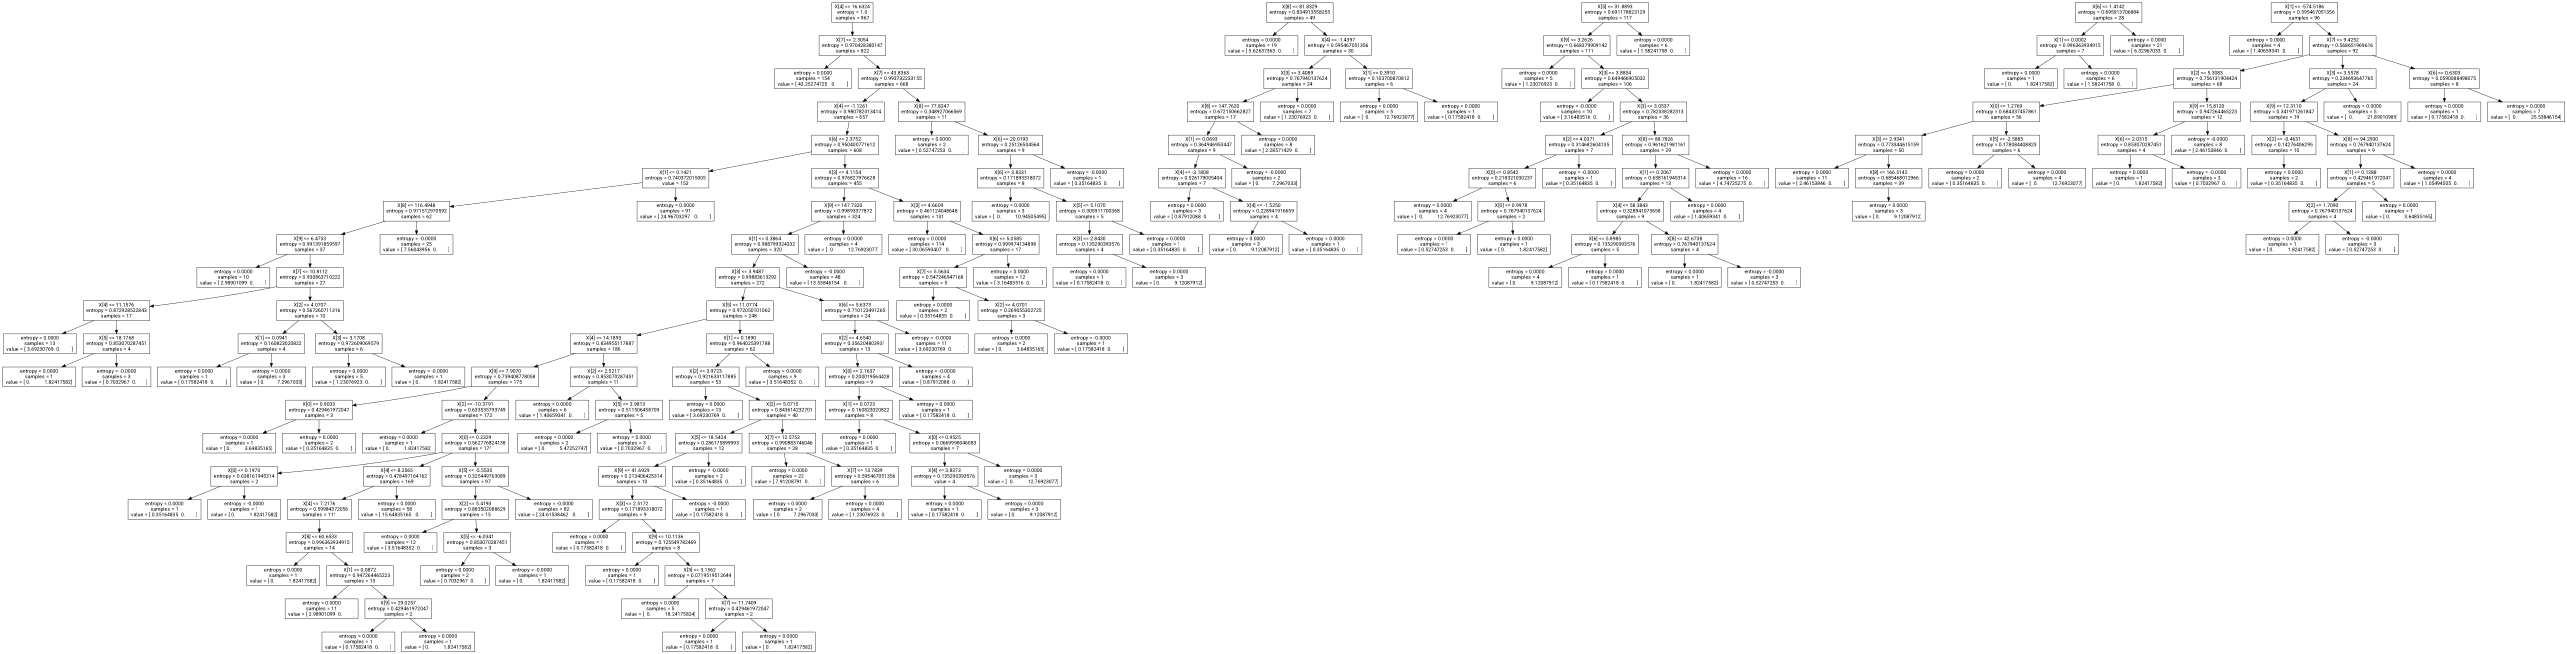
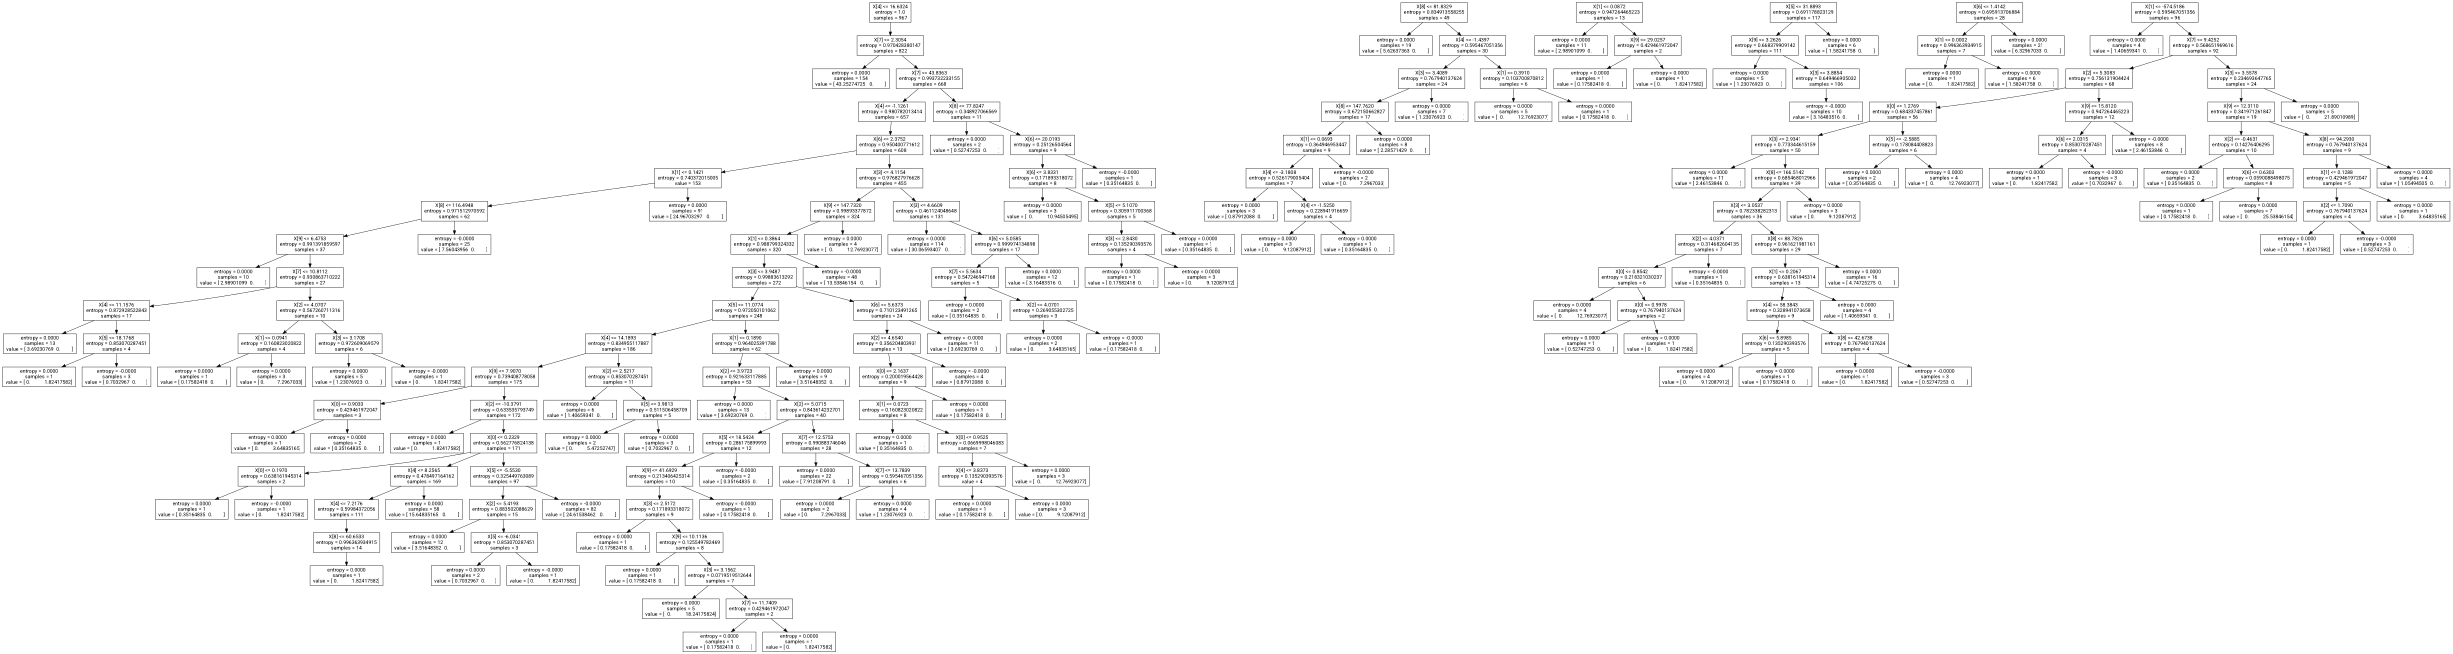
  digraph {
    fontname=Roboto
    node [fontname=Roboto shape=box]
    edge [fontname=Roboto]
    n1 [label="X[4] <= 16.6324\nentropy = 1.0\nsamples = 967"]
    n2 [label="X[7] <= 2.3054\nentropy = 0.970428380147\nsamples = 822"]
    n3 [label="entropy = 0.0000\nsamples = 154\nvalue = [ 43.25274725   0.        ]"]
    n4 [label="X[7] <= 43.8363\nentropy = 0.993732233155\nsamples = 668"]
    n5 [label="X[4] <= -1.1261\nentropy = 0.980782013414\nsamples = 657"]
    n6 [label="X[8] <= 77.8247\nentropy = 0.348927066569\nsamples = 11"]
    n7 [label="X[6] <= 2.3752\nentropy = 0.950400771612\nsamples = 608"]
    n8 [label="entropy = 0.0000\nsamples = 2\nvalue = [ 0.52747253  0.        ]"]
    n9 [label="X[6] <= 20.0193\nentropy = 0.25126504564\nsamples = 9"]
    n10 [label="X[8] <= 81.8329\nentropy = 0.834913558255\nsamples = 49"]
    n11 [label="entropy = 0.0000\nsamples = 19\nvalue = [ 5.62637363  0.        ]"]
    n12 [label="X[4] <= -1.4397\nentropy = 0.595467051356\nsamples = 30"]
    n13 [label="X[1] <= 0.1421\nentropy = 0.740372015005\nvalue = 153"]
    n14 [label="X[3] <= 4.1154\nentropy = 0.976827976628\nsamples = 455"]
    n15 [label="X[3] <= 3.4089\nentropy = 0.767940137624\nsamples = 24"]
    n16 [label="X[1] <= 0.3910\nentropy = 0.103700870812\nsamples = 6"]
    n17 [label="X[8] <= 147.7620\nentropy = 0.672150662827\nsamples = 17"]
    n18 [label="entropy = 0.0000\nsamples = 7\nvalue = [ 1.23076923  0.        ]"]
    n19 [label="entropy = 0.0000\nsamples = 5\nvalue = [  0.          12.76923077]"]
    n20 [label="entropy = 0.0000\nsamples = 1\nvalue = [ 0.17582418  0.        ]"]
    n21 [label="X[1] <= 0.0693\nentropy = 0.364946953447\nsamples = 9"]
    n22 [label="entropy = 0.0000\nsamples = 8\nvalue = [ 2.28571429  0.        ]"]
    n23 [label="X[4] <= -3.1808\nentropy = 0.526179005404\nsamples = 7"]
    n24 [label="entropy = -0.0000\nsamples = 2\nvalue = [ 0.         7.2967033]"]
    n25 [label="entropy = 0.0000\nsamples = 3\nvalue = [ 0.87912088  0.        ]"]
    n26 [label="X[4] <= -1.5250\nentropy = 0.228941916659\nsamples = 4"]
    n27 [label="entropy = 0.0000\nsamples = 3\nvalue = [ 0.          9.12087912]"]
    n28 [label="entropy = 0.0000\nsamples = 1\nvalue = [ 0.35164835  0.        ]"]
    n29 [label="X[8] <= 116.4948\nentropy = 0.971512970592\nsamples = 62"]
    n30 [label="entropy = 0.0000\nsamples = 91\nvalue = [ 24.96703297   0.        ]"]
    n31 [label="X[9] <= 147.7320\nentropy = 0.99893377872\nsamples = 324"]
    n32 [label="X[3] <= 4.6609\nentropy = 0.461124048648\nsamples = 131"]
    n33 [label="X[9] <= 6.4753\nentropy = 0.991391859597\nsamples = 37"]
    n34 [label="entropy = -0.0000\nsamples = 25\nvalue = [ 7.56043956  0.        ]"]
    n35 [label="entropy = 0.0000\nsamples = 10\nvalue = [ 2.98901099  0.        ]"]
    n36 [label="X[7] <= 10.8112\nentropy = 0.930863710222\nsamples = 27"]
    n37 [label="X[4] <= 11.1576\nentropy = 0.872928522843\nsamples = 17"]
    n38 [label="X[2] <= 4.0707\nentropy = 0.567260711316\nsamples = 10"]
    n39 [label="entropy = 0.0000\nsamples = 13\nvalue = [ 3.69230769  0.        ]"]
    n40 [label="X[5] <= 18.1768\nentropy = 0.853070287451\nsamples = 4"]
    n41 [label="X[1] <= 0.0941\nentropy = 0.160823020822\nsamples = 4"]
    n42 [label="X[3] <= 3.1708\nentropy = 0.972609069579\nsamples = 6"]
    n43 [label="entropy = 0.0000\nsamples = 1\nvalue = [ 0.          1.82417582]"]
    n44 [label="entropy = -0.0000\nsamples = 3\nvalue = [ 0.7032967  0.       ]"]
    n45 [label="entropy = 0.0000\nsamples = 1\nvalue = [ 0.17582418  0.        ]"]
    n46 [label="entropy = 0.0000\nsamples = 3\nvalue = [ 0.         7.2967033]"]
    n47 [label="entropy = 0.0000\nsamples = 5\nvalue = [ 1.23076923  0.        ]"]
    n48 [label="entropy = -0.0000\nsamples = 1\nvalue = [ 0.          1.82417582]"]
    n49 [label="X[1] <= 0.3864\nentropy = 0.988799324332\nsamples = 320"]
    n50 [label="entropy = 0.0000\nsamples = 4\nvalue = [  0.          12.76923077]"]
    n51 [label="entropy = 0.0000\nsamples = 114\nvalue = [ 30.06593407   0.        ]"]
    n52 [label="X[6] <= 5.0585\nentropy = 0.999974134898\nsamples = 17"]
    n53 [label="X[3] <= 3.9487\nentropy = 0.99883613292\nsamples = 272"]
    n54 [label="entropy = -0.0000\nsamples = 48\nvalue = [ 13.53846154   0.        ]"]
    n55 [label="X[5] <= 11.0774\nentropy = 0.972050101062\nsamples = 248"]
    n56 [label="X[6] <= 5.6373\nentropy = 0.710123491265\nsamples = 24"]
    n57 [label="X[4] <= 14.1893\nentropy = 0.834955117887\nsamples = 186"]
    n58 [label="X[1] <= 0.1890\nentropy = 0.964025391788\nsamples = 62"]
    n59 [label="X[2] <= 4.6540\nentropy = 0.356204803931\nsamples = 13"]
    n60 [label="entropy = -0.0000\nsamples = 11\nvalue = [ 3.69230769  0.        ]"]
    n61 [label="X[9] <= 7.9070\nentropy = 0.739408778058\nsamples = 175"]
    n62 [label="X[2] <= 2.5217\nentropy = 0.853070287451\nsamples = 11"]
    n63 [label="X[2] <= 3.9723\nentropy = 0.921633117885\nsamples = 53"]
    n64 [label="entropy = 0.0000\nsamples = 9\nvalue = [ 3.51648352  0.        ]"]
    n65 [label="X[0] <= 0.9033\nentropy = 0.429461972047\nsamples = 3"]
    n66 [label="X[2] <= -10.3791\nentropy = 0.633535793749\nsamples = 172"]
    n67 [label="entropy = 0.0000\nsamples = 6\nvalue = [ 1.40659341  0.        ]"]
    n68 [label="X[5] <= 3.9813\nentropy = 0.511506458709\nsamples = 5"]
    n69 [label="entropy = 0.0000\nsamples = 1\nvalue = [ 0.          3.64835165]"]
    n70 [label="entropy = 0.0000\nsamples = 2\nvalue = [ 0.35164835  0.        ]"]
    n71 [label="entropy = 0.0000\nsamples = 1\nvalue = [ 0.          1.82417582]"]
    n72 [label="X[0] <= 0.2329\nentropy = 0.562776824138\nsamples = 171"]
    n73 [label="X[0] <= 0.1970\nentropy = 0.638161945314\nsamples = 2"]
    n74 [label="X[4] <= 8.2565\nentropy = 0.478497164162\nsamples = 169"]
    n75 [label="X[5] <= -5.5530\nentropy = 0.325449763089\nsamples = 97"]
    n76 [label="entropy = 0.0000\nsamples = 1\nvalue = [ 0.35164835  0.        ]"]
    n77 [label="entropy = -0.0000\nsamples = 1\nvalue = [ 0.          1.82417582]"]
    n78 [label="X[4] <= 7.2176\nentropy = 0.59984372056\nsamples = 111"]
    n79 [label="entropy = 0.0000\nsamples = 58\nvalue = [ 15.64835165   0.        ]"]
    n80 [label="X[8] <= 60.6533\nentropy = 0.996363934915\nsamples = 14"]
    n81 [label="X[2] <= 5.4193\nentropy = 0.883502088629\nsamples = 15"]
    n82 [label="entropy = -0.0000\nsamples = 82\nvalue = [ 24.61538462   0.        ]"]
    n83 [label="entropy = 0.0000\nsamples = 1\nvalue = [ 0.          1.82417582]"]
    n84 [label="X[1] <= 0.0872\nentropy = 0.947264465223\nsamples = 13"]
    n85 [label="entropy = 0.0000\nsamples = 12\nvalue = [ 3.51648352  0.        ]"]
    n86 [label="X[5] <= -6.0341\nentropy = 0.853070287451\nsamples = 3"]
    n87 [label="entropy = 0.0000\nsamples = 2\nvalue = [ 0.7032967  0.       ]"]
    n88 [label="entropy = -0.0000\nsamples = 1\nvalue = [ 0.          1.82417582]"]
    n89 [label="entropy = 0.0000\nsamples = 11\nvalue = [ 2.98901099  0.        ]"]
    n90 [label="X[9] <= 29.0257\nentropy = 0.429461972047\nsamples = 2"]
    n91 [label="entropy = 0.0000\nsamples = 1\nvalue = [ 0.17582418  0.        ]"]
    n92 [label="entropy = 0.0000\nsamples = 1\nvalue = [ 0.          1.82417582]"]
    n93 [label="entropy = 0.0000\nsamples = 2\nvalue = [ 0.          5.47252747]"]
    n94 [label="entropy = 0.0000\nsamples = 3\nvalue = [ 0.7032967  0.       ]"]
    n95 [label="entropy = 0.0000\nsamples = 13\nvalue = [ 3.69230769  0.        ]"]
    n96 [label="X[2] <= 5.0715\nentropy = 0.843614232701\nsamples = 40"]
    n97 [label="X[5] <= 18.5424\nentropy = 0.286175899993\nsamples = 12"]
    n98 [label="X[7] <= 12.5753\nentropy = 0.990883746046\nsamples = 28"]
    n99 [label="X[9] <= 41.6929\nentropy = 0.213406425314\nsamples = 10"]
    n100 [label="entropy = -0.0000\nsamples = 2\nvalue = [ 0.35164835  0.        ]"]
    n101 [label="entropy = 0.0000\nsamples = 22\nvalue = [ 7.91208791  0.        ]"]
    n102 [label="X[7] <= 13.7839\nentropy = 0.595467051356\nsamples = 6"]
    n103 [label="X[3] <= 2.5172\nentropy = 0.171893318072\nsamples = 9"]
    n104 [label="entropy = -0.0000\nsamples = 1\nvalue = [ 0.17582418  0.        ]"]
    n105 [label="entropy = 0.0000\nsamples = 1\nvalue = [ 0.17582418  0.        ]"]
    n106 [label="X[9] <= 10.1136\nentropy = 0.125549782469\nsamples = 8"]
    n107 [label="entropy = 0.0000\nsamples = 1\nvalue = [ 0.17582418  0.        ]"]
    n108 [label="X[3] <= 3.1562\nentropy = 0.0719519512644\nsamples = 7"]
    n109 [label="entropy = 0.0000\nsamples = 5\nvalue = [  0.          18.24175824]"]
    n110 [label="X[7] <= 11.7409\nentropy = 0.429461972047\nsamples = 2"]
    n111 [label="entropy = 0.0000\nsamples = 1\nvalue = [ 0.17582418  0.        ]"]
    n112 [label="entropy = 0.0000\nsamples = 1\nvalue = [ 0.          1.82417582]"]
    n113 [label="entropy = 0.0000\nsamples = 2\nvalue = [ 0.         7.2967033]"]
    n114 [label="entropy = 0.0000\nsamples = 4\nvalue = [ 1.23076923  0.        ]"]
    n115 [label="X[0] <= 2.1637\nentropy = 0.200019564428\nsamples = 9"]
    n116 [label="entropy = -0.0000\nsamples = 4\nvalue = [ 0.87912088  0.        ]"]
    n117 [label="X[1] <= 0.0723\nentropy = 0.160823020822\nsamples = 8"]
    n118 [label="entropy = 0.0000\nsamples = 1\nvalue = [ 0.17582418  0.        ]"]
    n119 [label="entropy = 0.0000\nsamples = 1\nvalue = [ 0.35164835  0.        ]"]
    n120 [label="X[0] <= 0.9525\nentropy = 0.0669998046083\nsamples = 7"]
    n121 [label="X[4] <= 3.8373\nentropy = 0.135290393576\nvalue = 4"]
    n122 [label="entropy = 0.0000\nsamples = 3\nvalue = [  0.          12.76923077]"]
    n123 [label="entropy = 0.0000\nsamples = 1\nvalue = [ 0.17582418  0.        ]"]
    n124 [label="entropy = 0.0000\nsamples = 3\nvalue = [ 0.          9.12087912]"]
    n125 [label="X[7] <= 5.5634\nentropy = 0.547246947168\nsamples = 5"]
    n126 [label="entropy = 0.0000\nsamples = 12\nvalue = [ 3.16483516  0.        ]"]
    n127 [label="entropy = 0.0000\nsamples = 2\nvalue = [ 0.35164835  0.        ]"]
    n128 [label="X[2] <= 4.0701\nentropy = 0.269055302725\nsamples = 3"]
    n129 [label="entropy = 0.0000\nsamples = 2\nvalue = [ 0.          3.64835165]"]
    n130 [label="entropy = -0.0000\nsamples = 1\nvalue = [ 0.17582418  0.        ]"]
    n131 [label="X[6] <= 3.8331\nentropy = 0.171893318072\nsamples = 8"]
    n132 [label="entropy = -0.0000\nsamples = 1\nvalue = [ 0.35164835  0.        ]"]
    n133 [label="entropy = 0.0000\nsamples = 3\nvalue = [  0.          10.94505495]"]
    n134 [label="X[5] <= 5.1070\nentropy = 0.305911700368\nsamples = 5"]
    n135 [label="X[3] <= 2.8430\nentropy = 0.135290393576\nsamples = 4"]
    n136 [label="entropy = 0.0000\nsamples = 1\nvalue = [ 0.35164835  0.        ]"]
    n137 [label="entropy = 0.0000\nsamples = 1\nvalue = [ 0.17582418  0.        ]"]
    n138 [label="entropy = 0.0000\nsamples = 3\nvalue = [ 0.          9.12087912]"]
    n139 [label="X[5] <= 31.8893\nentropy = 0.691178823129\nsamples = 117"]
    n140 [label="X[9] <= 3.2626\nentropy = 0.668379909142\nsamples = 111"]
    n141 [label="entropy = 0.0000\nsamples = 6\nvalue = [ 1.58241758  0.        ]"]
    n142 [label="X[6] <= 1.4142\nentropy = 0.695913706884\nsamples = 28"]
    n143 [label="X[1] <= 0.0002\nentropy = 0.996363934915\nsamples = 7"]
    n144 [label="entropy = 0.0000\nsamples = 21\nvalue = [ 6.32967033  0.        ]"]
    n145 [label="entropy = 0.0000\nsamples = 5\nvalue = [ 1.23076923  0.        ]"]
    n146 [label="X[3] <= 3.8854\nentropy = 0.649466905032\nsamples = 106"]
    n147 [label="entropy = -0.0000\nsamples = 10\nvalue = [ 3.16483516  0.        ]"]
    n148 [label="X[1] <= -574.5186\nentropy = 0.595467051356\nsamples = 96"]
    n149 [label="entropy = 0.0000\nsamples = 4\nvalue = [ 1.40659341  0.        ]"]
    n150 [label="X[7] <= 9.4252\nentropy = 0.568651969616\nsamples = 92"]
    n151 [label="X[2] <= 5.3083\nentropy = 0.756131904424\nsamples = 68"]
    n152 [label="X[3] <= 3.5578\nentropy = 0.234693647765\nsamples = 24"]
    n153 [label="X[0] <= 1.2769\nentropy = 0.684337457861\nsamples = 56"]
    n154 [label="X[9] <= 15.8120\nentropy = 0.947264465223\nsamples = 12"]
    n155 [label="X[9] <= 12.3110\nentropy = 0.341971261847\nsamples = 19"]
    n156 [label="entropy = 0.0000\nsamples = 5\nvalue = [  0.          21.89010989]"]
    n157 [label="X[3] <= 2.9341\nentropy = 0.773344615159\nsamples = 50"]
    n158 [label="X[5] <= -2.5885\nentropy = 0.178084408823\nsamples = 6"]
    n159 [label="X[6] <= 2.0315\nentropy = 0.853070287451\nsamples = 4"]
    n160 [label="entropy = -0.0000\nsamples = 8\nvalue = [ 2.46153846  0.        ]"]
    n161 [label="entropy = 0.0000\nsamples = 11\nvalue = [ 2.46153846  0.        ]"]
    n162 [label="X[8] <= 166.5142\nentropy = 0.685468012966\nsamples = 39"]
    n163 [label="entropy = 0.0000\nsamples = 2\nvalue = [ 0.35164835  0.        ]"]
    n164 [label="entropy = 0.0000\nsamples = 4\nvalue = [  0.          12.76923077]"]
    n165 [label="X[3] <= 3.0537\nentropy = 0.782338282313\nsamples = 36"]
    n166 [label="entropy = 0.0000\nsamples = 3\nvalue = [ 0.          9.12087912]"]
    n167 [label="X[2] <= 4.0371\nentropy = 0.314682604135\nsamples = 7"]
    n168 [label="X[8] <= 88.7826\nentropy = 0.961621981161\nsamples = 29"]
    n169 [label="X[0] <= 0.8542\nentropy = 0.218321030237\nsamples = 6"]
    n170 [label="entropy = -0.0000\nsamples = 1\nvalue = [ 0.35164835  0.        ]"]
    n171 [label="X[1] <= 0.2067\nentropy = 0.638161945314\nsamples = 13"]
    n172 [label="entropy = 0.0000\nsamples = 16\nvalue = [ 4.74725275  0.        ]"]
    n173 [label="entropy = 0.0000\nsamples = 4\nvalue = [  0.          12.76923077]"]
    n174 [label="X[0] <= 0.9978\nentropy = 0.767940137624\nsamples = 2"]
    n175 [label="entropy = 0.0000\nsamples = 1\nvalue = [ 0.52747253  0.        ]"]
    n176 [label="entropy = 0.0000\nsamples = 1\nvalue = [ 0.          1.82417582]"]
    n177 [label="X[4] <= 58.3843\nentropy = 0.328941073658\nsamples = 9"]
    n178 [label="entropy = 0.0000\nsamples = 4\nvalue = [ 1.40659341  0.        ]"]
    n179 [label="X[6] <= 5.8985\nentropy = 0.135290393576\nsamples = 5"]
    n180 [label="X[8] <= 42.6738\nentropy = 0.767940137624\nsamples = 4"]
    n181 [label="entropy = 0.0000\nsamples = 4\nvalue = [ 0.          9.12087912]"]
    n182 [label="entropy = 0.0000\nsamples = 1\nvalue = [ 0.17582418  0.        ]"]
    n183 [label="entropy = 0.0000\nsamples = 1\nvalue = [ 0.          1.82417582]"]
    n184 [label="entropy = -0.0000\nsamples = 3\nvalue = [ 0.52747253  0.        ]"]
    n185 [label="entropy = 0.0000\nsamples = 1\nvalue = [ 0.          1.82417582]"]
    n186 [label="entropy = -0.0000\nsamples = 3\nvalue = [ 0.7032967  0.       ]"]
    n187 [label="X[2] <= -0.4631\nentropy = 0.14276406295\nsamples = 10"]
    n188 [label="X[8] <= 94.2930\nentropy = 0.767940137624\nsamples = 9"]
    n189 [label="entropy = 0.0000\nsamples = 2\nvalue = [ 0.35164835  0.        ]"]
    n190 [label="X[6] <= 0.6303\nentropy = 0.0590088498075\nsamples = 8"]
    n191 [label="X[1] <= 0.1288\nentropy = 0.429461972047\nsamples = 5"]
    n192 [label="entropy = 0.0000\nsamples = 4\nvalue = [ 1.05494505  0.        ]"]
    n193 [label="entropy = 0.0000\nsamples = 1\nvalue = [ 0.17582418  0.        ]"]
    n194 [label="entropy = 0.0000\nsamples = 7\nvalue = [  0.          25.53846154]"]
    n195 [label="X[2] <= 1.7090\nentropy = 0.767940137624\nsamples = 4"]
    n196 [label="entropy = 0.0000\nsamples = 1\nvalue = [ 0.          3.64835165]"]
    n197 [label="entropy = 0.0000\nsamples = 1\nvalue = [ 0.          1.82417582]"]
    n198 [label="entropy = -0.0000\nsamples = 3\nvalue = [ 0.52747253  0.        ]"]
    n199 [label="entropy = 0.0000\nsamples = 1\nvalue = [ 0.          1.82417582]"]
    n200 [label="entropy = 0.0000\nsamples = 6\nvalue = [ 1.58241758  0.        ]"]
    n1 -> n2
    n2 -> n3
    n2 -> n4
    n4 -> n5
    n4 -> n6
    n5 -> n7
    n6 -> n8
    n6 -> n9
    n7 -> n13
    n7 -> n14
    n9 -> n131
    n9 -> n132
    n10 -> n11
    n10 -> n12
    n12 -> n15
    n12 -> n16
    n13 -> n29
    n13 -> n30
    n14 -> n31
    n14 -> n32
    n15 -> n17
    n15 -> n18
    n16 -> n19
    n16 -> n20
    n17 -> n21
    n17 -> n22
    n21 -> n23
    n21 -> n24
    n23 -> n25
    n23 -> n26
    n26 -> n27
    n26 -> n28
    n29 -> n33
    n29 -> n34
    n31 -> n49
    n31 -> n50
    n32 -> n51
    n32 -> n52
    n33 -> n35
    n33 -> n36
    n36 -> n37
    n36 -> n38
    n37 -> n39
    n37 -> n40
    n38 -> n41
    n38 -> n42
    n40 -> n43
    n40 -> n44
    n41 -> n45
    n41 -> n46
    n42 -> n47
    n42 -> n48
    n49 -> n53
    n49 -> n54
    n52 -> n125
    n52 -> n126
    n53 -> n55
    n53 -> n56
    n55 -> n57
    n55 -> n58
    n56 -> n59
    n56 -> n60
    n57 -> n61
    n57 -> n62
    n58 -> n63
    n58 -> n64
    n59 -> n115
    n59 -> n116
    n61 -> n65
    n61 -> n66
    n62 -> n67
    n62 -> n68
    n63 -> n95
    n63 -> n96
    n65 -> n69
    n65 -> n70
    n66 -> n71
    n66 -> n72
    n68 -> n93
    n68 -> n94
    n72 -> n73
    n72 -> n74
    n72 -> n75
    n73 -> n76
    n73 -> n77
    n74 -> n78
    n74 -> n79
    n75 -> n81
    n75 -> n82
    n78 -> n80
    n80 -> n83
-   n80 -> n84
    n81 -> n85
    n81 -> n86
    n84 -> n89
    n84 -> n90
    n86 -> n87
    n86 -> n88
    n90 -> n91
    n90 -> n92
    n96 -> n97
    n96 -> n98
    n97 -> n99
    n97 -> n100
    n98 -> n101
    n98 -> n102
    n99 -> n103
    n99 -> n104
    n102 -> n113
    n102 -> n114
    n103 -> n105
    n103 -> n106
    n106 -> n107
    n106 -> n108
    n108 -> n109
    n108 -> n110
    n110 -> n111
    n110 -> n112
    n115 -> n117
    n115 -> n118
    n117 -> n119
    n117 -> n120
    n120 -> n121
    n120 -> n122
    n121 -> n123
    n121 -> n124
    n125 -> n127
    n125 -> n128
    n128 -> n129
    n128 -> n130
    n131 -> n133
    n131 -> n134
    n134 -> n135
    n134 -> n136
    n135 -> n137
    n135 -> n138
    n139 -> n140
    n139 -> n141
    n140 -> n145
    n140 -> n146
    n142 -> n143
    n142 -> n144
    n143 -> n199
    n143 -> n200
    n146 -> n147
    n148 -> n149
    n148 -> n150
    n150 -> n151
    n150 -> n152
    n151 -> n153
    n151 -> n154
    n152 -> n155
    n152 -> n156
    n153 -> n157
    n153 -> n158
    n154 -> n159
    n154 -> n160
    n155 -> n187
    n155 -> n188
    n157 -> n161
    n157 -> n162
    n158 -> n163
    n158 -> n164
    n159 -> n185
    n159 -> n186
-   n146 -> n165
+   n162 -> n165
    n162 -> n166
    n165 -> n167
    n165 -> n168
    n167 -> n169
    n167 -> n170
    n168 -> n171
    n168 -> n172
    n169 -> n173
    n169 -> n174
    n171 -> n177
    n171 -> n178
    n174 -> n175
    n174 -> n176
    n177 -> n179
    n177 -> n180
    n179 -> n181
    n179 -> n182
    n180 -> n183
    n180 -> n184
    n187 -> n189
-   n150 -> n190
+   n187 -> n190
    n188 -> n191
    n188 -> n192
    n190 -> n193
    n190 -> n194
    n191 -> n195
    n191 -> n196
    n195 -> n197
    n195 -> n198
  }
